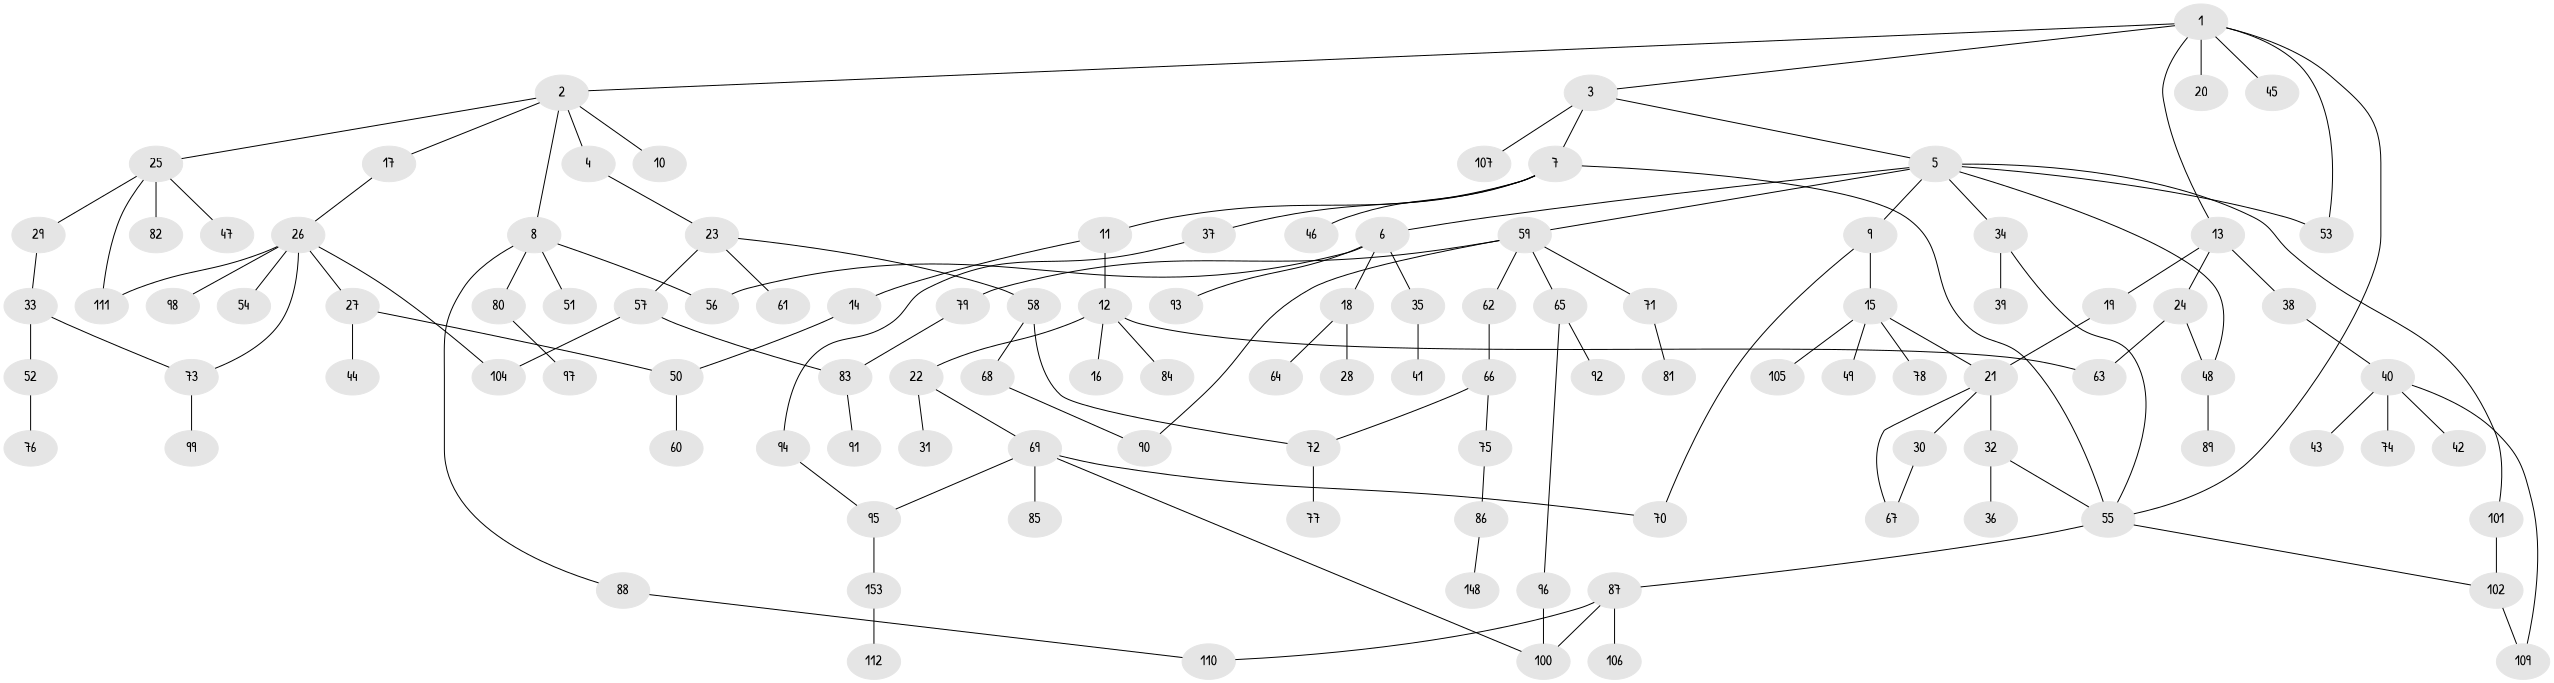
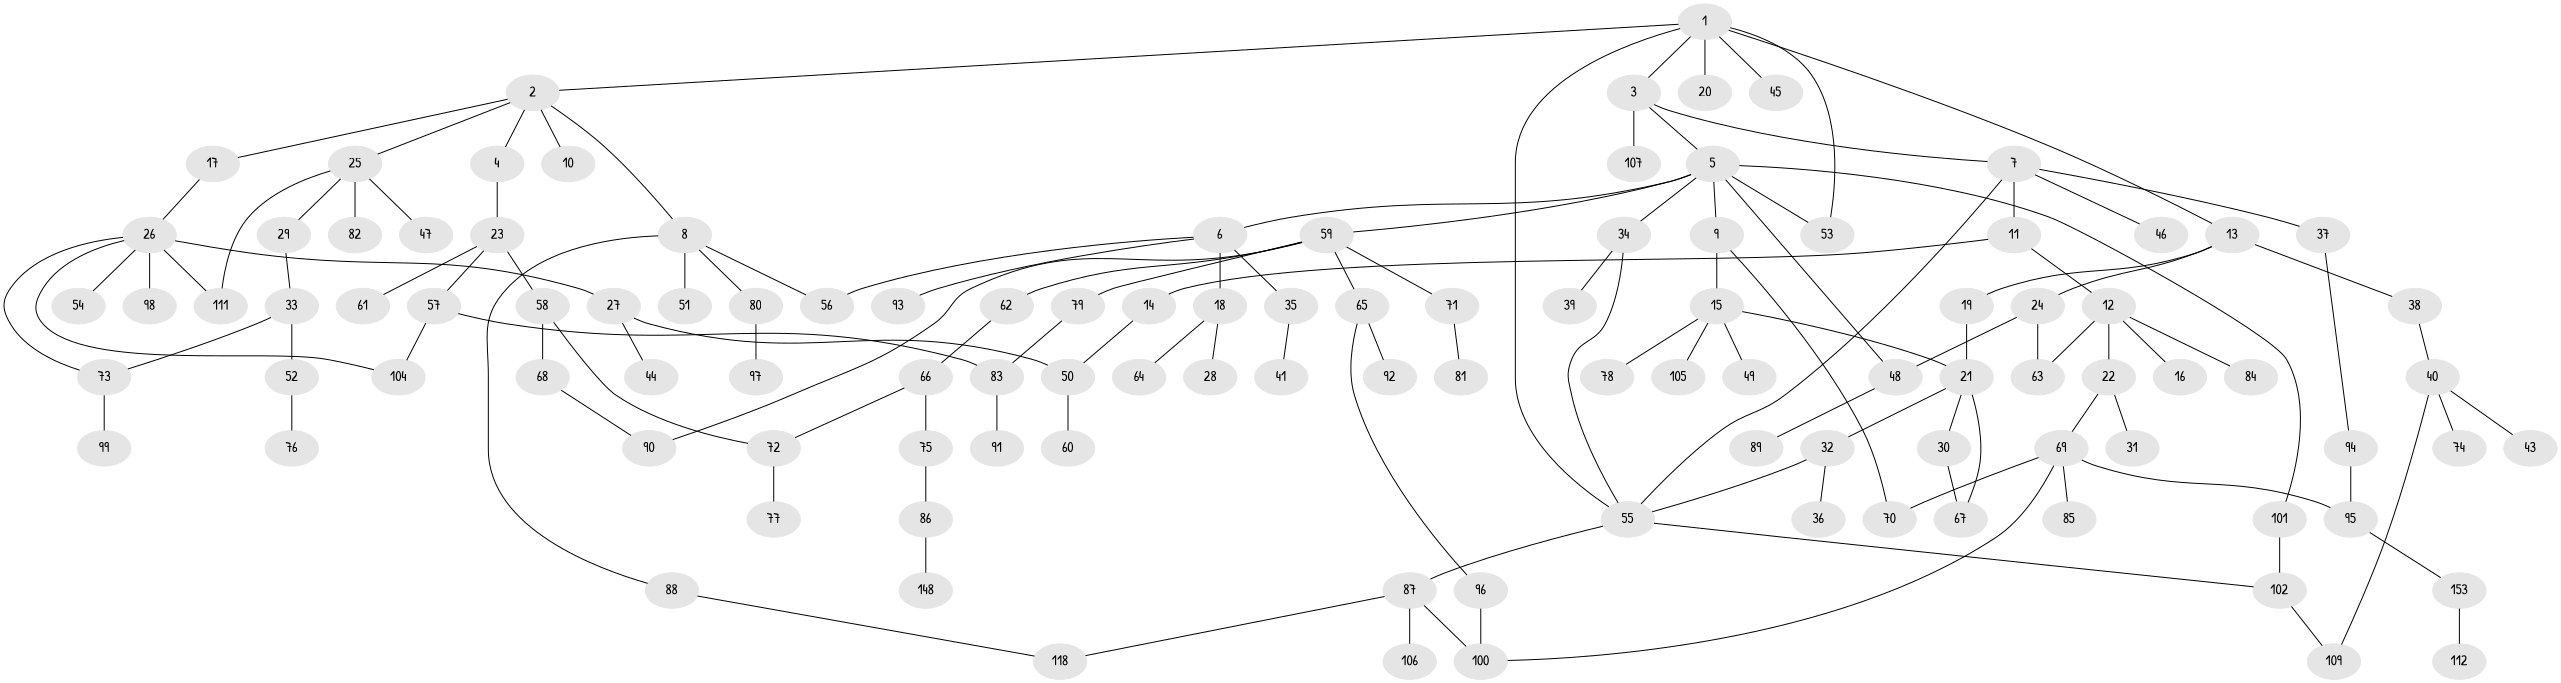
  graph {
    fontname="Patrick Hand"
    node [color=gray90 fontname="Patrick Hand" style=filled]
    edge [fontname="Patrick Hand"]
    1
    2
    3
    13
    20
    45
    53
    55
    4
    8
    10
    17
    25
    5
    7
    107
    19
    24
    38
    87
    102
    23
    56
    51
    80
    88
    26
    29
    47
    111
    82
    6
    9
    34
    48
    59
    101
    11
    37
    46
    57
    58
    61
    18
    35
    93
    15
    70
    39
    89
    62
    65
    71
    79
    90
    28
    64
    41
    12
    14
    94
    97
-   110
+   110 [label=118]
    21
    49
    78
    105
    16
    22
    63
    84
    50
    31
    69
    40
    60
    30
    32
    67
    27
    54
    73
    98
    104
    36
    85
    95
    100
    83
    68
    72
    33
    44
    99
    52
    76
-   42
    43
    74
    109
    106
    91
    77
    66
    92
    96
    81
    75
    86
    n110 [label=153]
    n111 [label=148]
    112
    1 -- 2
    1 -- 3
    1 -- 13
    1 -- 20
    1 -- 45
    1 -- 53
    1 -- 55
    2 -- 4
    2 -- 8
    2 -- 10
    2 -- 17
    2 -- 25
    3 -- 5
    3 -- 7
    3 -- 107
    13 -- 19
    13 -- 24
    13 -- 38
    55 -- 87
    55 -- 102
    4 -- 23
    8 -- 56
    8 -- 51
    8 -- 80
    8 -- 88
    17 -- 26
    25 -- 29
    25 -- 47
    25 -- 111
    25 -- 82
    5 -- 53
    5 -- 6
    5 -- 9
    5 -- 34
    5 -- 48
    5 -- 59
    5 -- 101
    7 -- 55
    7 -- 11
    7 -- 37
    7 -- 46
    19 -- 21
    24 -- 48
    24 -- 63
    38 -- 40
    87 -- 110
    87 -- 100
    87 -- 106
    102 -- 109
    23 -- 57
    23 -- 58
    23 -- 61
    80 -- 97
    88 -- 110
    26 -- 111
    26 -- 27
    26 -- 54
    26 -- 73
    26 -- 98
    26 -- 104
    29 -- 33
    6 -- 56
    6 -- 18
    6 -- 35
    6 -- 93
    9 -- 15
    9 -- 70
    34 -- 55
    34 -- 39
    48 -- 89
    59 -- 62
    59 -- 65
    59 -- 71
    59 -- 79
    59 -- 90
    101 -- 102
    11 -- 12
    11 -- 14
    37 -- 94
    57 -- 104
    57 -- 83
    58 -- 68
    58 -- 72
    18 -- 28
    18 -- 64
    35 -- 41
    15 -- 21
    15 -- 49
    15 -- 78
    15 -- 105
    62 -- 66
    65 -- 92
    65 -- 96
    71 -- 81
    79 -- 83
    12 -- 16
    12 -- 22
    12 -- 63
    12 -- 84
    14 -- 50
    94 -- 95
    21 -- 30
    21 -- 32
    21 -- 67
    22 -- 31
    22 -- 69
    50 -- 60
    69 -- 70
    69 -- 85
    69 -- 95
    69 -- 100
-   40 -- 42
    40 -- 43
    40 -- 74
    40 -- 109
    30 -- 67
    32 -- 55
    32 -- 36
    27 -- 50
    27 -- 44
    73 -- 99
    95 -- n110
    83 -- 91
    68 -- 90
    72 -- 77
    33 -- 73
    33 -- 52
    52 -- 76
    66 -- 72
    66 -- 75
    96 -- 100
    75 -- 86
    86 -- n111
    n110 -- 112
  }
